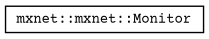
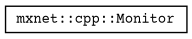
  digraph {
    rankdir=LR
    fontname="Courier Prime"
-   n1 [color=black fillcolor=white fontname="Courier Prime" fontsize=10 height=0.2 label="mxnet::mxnet::Monitor" shape=record style=filled width=0.4]
+   n1 [color=black fillcolor=white fontname="Courier Prime" fontsize=10 height=0.2 label="mxnet::cpp::Monitor" shape=record style=filled width=0.4]
  }
